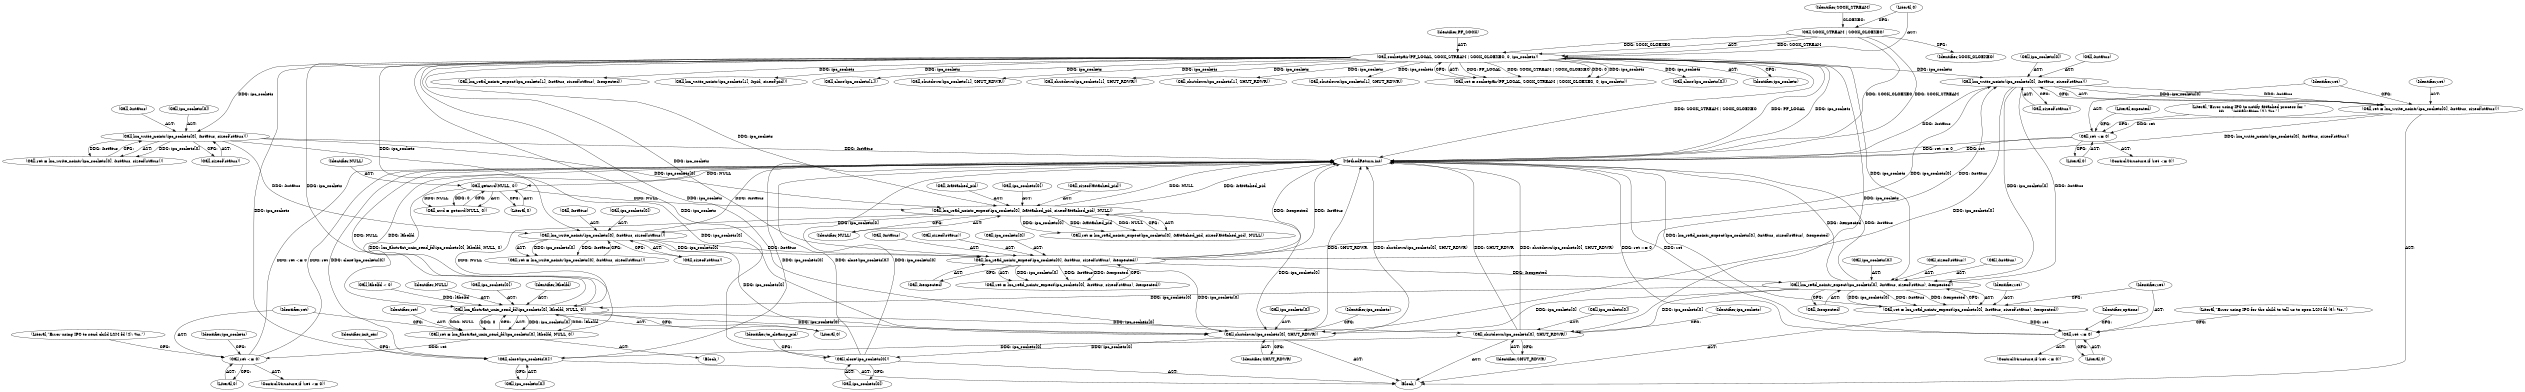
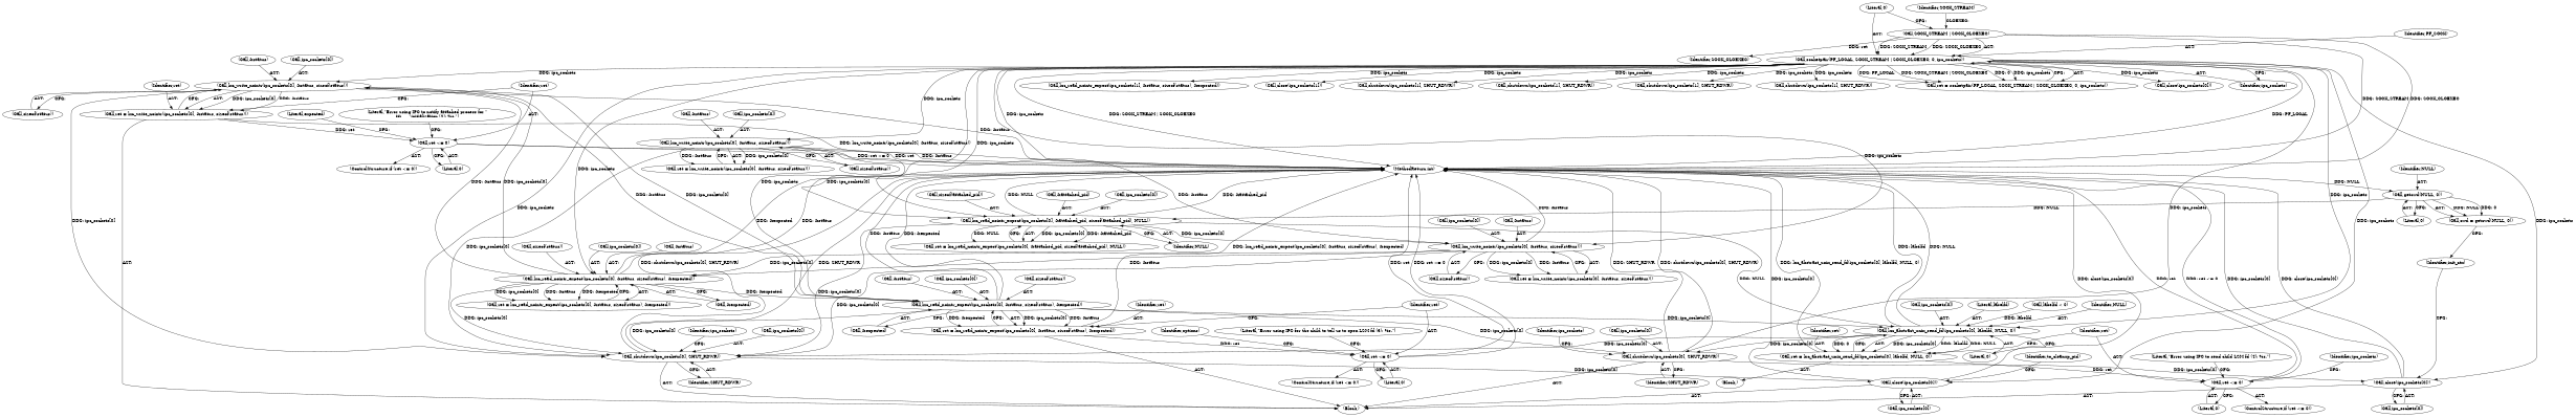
  digraph {
    n1 [label="(Call,lxc_write_nointr(ipc_sockets[0], &status, sizeof(status)))"]
    n2 [label="(Call,ret = lxc_write_nointr(ipc_sockets[0], &status, sizeof(status)))"]
    n3 [label="(Call,lxc_read_nointr_expect(ipc_sockets[0], &status, sizeof(status), &expected))"]
    n4 [label="(Call,shutdown(ipc_sockets[0], SHUT_RDWR))"]
    n5 [label="(Call,sizeof(status))"]
    n6 [label="(MethodReturn,int)"]
    n7 [label="(Call,ret <= 0)"]
    n8 [label="(Block,)"]
    n9 [label="(Call,lxc_abstract_unix_send_fd(ipc_sockets[0], labelfd, NULL, 0))"]
    n10 [label="(Call,shutdown(ipc_sockets[0], SHUT_RDWR))"]
    n11 [label="(Call,ret = lxc_read_nointr_expect(ipc_sockets[0], &status, sizeof(status), &expected))"]
    n12 [label="(Call,&expected)"]
    n13 [label="(Call,close(ipc_sockets[0]))"]
    n14 [label="(Identifier,SHUT_RDWR)"]
    n15 [label="(Call,getcwd(NULL, 0))"]
    n16 [label="(Call,socketpair(PF_LOCAL, SOCK_STREAM | SOCK_CLOEXEC, 0, ipc_sockets))"]
    n17 [label="(Call,lxc_read_nointr_expect(ipc_sockets[0], &status, sizeof(status), &expected))"]
    n18 [label="(Call,lxc_write_nointr(ipc_sockets[0], &status, sizeof(status)))"]
    n19 [label="(Call,lxc_read_nointr_expect(ipc_sockets[0], &attached_pid, sizeof(attached_pid), NULL))"]
    n20 [label="(Call,lxc_write_nointr(ipc_sockets[0], &status, sizeof(status)))"]
    n21 [label="(Call,close(ipc_sockets[0]))"]
    n22 [label="(Call,lxc_read_nointr_expect(ipc_sockets[1], &status, sizeof(status), &expected))"]
-   n23 [label="(Call,lxc_write_nointr(ipc_sockets[1], &pid, sizeof(pid)))"]
    n24 [label="(Call,close(ipc_sockets[1]))"]
    n25 [label="(Call,shutdown(ipc_sockets[1], SHUT_RDWR))"]
    n26 [label="(Call,shutdown(ipc_sockets[1], SHUT_RDWR))"]
    n27 [label="(Call,shutdown(ipc_sockets[1], SHUT_RDWR))"]
    n28 [label="(Call,shutdown(ipc_sockets[1], SHUT_RDWR))"]
    n29 [label="(Call,ret = socketpair(PF_LOCAL, SOCK_STREAM | SOCK_CLOEXEC, 0, ipc_sockets))"]
    n30 [label="(Call,close(ipc_sockets[0]))"]
    n31 [label="(Identifier,ipc_sockets)"]
    n32 [label="(Call,ret = lxc_read_nointr_expect(ipc_sockets[0], &status, sizeof(status), &expected))"]
    n33 [label="(Call,&expected)"]
    n34 [label="(Call,sizeof(status))"]
    n35 [label="(Call,ret = lxc_write_nointr(ipc_sockets[0], &status, sizeof(status)))"]
    n36 [label="(Call,ret = lxc_read_nointr_expect(ipc_sockets[0], &attached_pid, sizeof(attached_pid), NULL))"]
    n37 [label="(Identifier,NULL)"]
    n38 [label="(Call,sizeof(status))"]
    n39 [label="(Call,ret = lxc_write_nointr(ipc_sockets[0], &status, sizeof(status)))"]
    n40 [label="(Call,ret = lxc_abstract_unix_send_fd(ipc_sockets[0], labelfd, NULL, 0))"]
    n41 [label="(Literal,0)"]
    n42 [label="(Identifier,SHUT_RDWR)"]
    n43 [label="(Call,ipc_sockets[0])"]
    n44 [label="(Call,ipc_sockets[0])"]
    n45 [label="(Call,SOCK_STREAM | SOCK_CLOEXEC)"]
    n46 [label="(Identifier,SOCK_CLOEXEC)"]
    n47 [label="(Literal,0)"]
    n48 [label="(Call,cwd = getcwd(NULL, 0))"]
    n49 [label="(Literal,0)"]
    n50 [label="(ControlStructure,if (ret <= 0))"]
    n51 [label="(Call,ret <= 0)"]
    n52 [label="(ControlStructure,if (ret <= 0))"]
    n53 [label="(Literal,0)"]
    n54 [label="(Call,ret <= 0)"]
    n55 [label="(Block,)"]
    n56 [label="(Literal,0)"]
    n57 [label="(ControlStructure,if (ret <= 0))"]
    n58 [label="(Call,ipc_sockets[0])"]
-   n59 [label="(Identifier,labelfd)"]
+   n59 [label="(Literal,labelfd)"]
    n60 [label="(Call,ipc_sockets[0])"]
    n61 [label="(Call,&attached_pid)"]
    n62 [label="(Identifier,to_cleanup_pid)"]
    n63 [label="(Identifier,init_ctx)"]
    n64 [label="(Call,ipc_sockets[0])"]
    n65 [label="(Call,sizeof(status))"]
    n66 [label="(Identifier,SOCK_STREAM)"]
    n67 [label="(Identifier,ret)"]
    n68 [label="(Call,ipc_sockets[0])"]
    n69 [label="(Call,ipc_sockets[0])"]
    n70 [label="(Call,&status)"]
    n71 [label="(Identifier,ret)"]
    n72 [label="(Call,ipc_sockets[0])"]
    n73 [label="(Call,&status)"]
    n74 [label="(Identifier,options)"]
    n75 [label="(Identifier,ret)"]
    n76 [label="(Identifier,ipc_sockets)"]
    n77 [label="(Call,labelfd < 0)"]
    n78 [label="(Call,&status)"]
    n79 [label="(Literal,\"Error using IPC to notify attached process for \"\n\t\t\t      \"initialization (2): %s.\")"]
    n80 [label="(Literal,expected)"]
    n81 [label="(Literal,0)"]
    n82 [label="(Identifier,ipc_sockets)"]
    n83 [label="(Call,&status)"]
    n84 [label="(Identifier,ipc_sockets)"]
    n85 [label="(Literal,\"Error using IPC to send child LSM fd (4): %s.\")"]
    n86 [label="(Identifier,NULL)"]
    n87 [label="(Identifier,ret)"]
    n88 [label="(Call,sizeof(attached_pid))"]
    n89 [label="(Identifier,NULL)"]
    n90 [label="(Call,ipc_sockets[0])"]
    n91 [label="(Identifier,ret)"]
    n92 [label="(Literal,\"Error using IPC for the child to tell us to open LSM fd (3): %s.\")"]
    n93 [label="(Call,&status)"]
    n94 [label="(Call,sizeof(status))"]
    n95 [label="(Identifier,ret)"]
    n96 [label="(Call,ipc_sockets[0])"]
    n97 [label="(Call,ipc_sockets[0])"]
    n98 [label="(Identifier,PF_SOCK)"]
    n1 -> n2 [label="AST: "]
    n1 -> n2 [label="DDG: ipc_sockets[0]"]
    n1 -> n2 [label="DDG: &status"]
    n1 -> n3 [label="DDG: ipc_sockets[0]"]
    n1 -> n3 [label="DDG: &status"]
    n1 -> n4 [label="DDG: ipc_sockets[0]"]
    n1 -> n5 [label="CFG: "]
    n1 -> n6 [label="DDG: &status"]
    n2 -> n1 [label="CFG: "]
    n2 -> n6 [label="DDG: lxc_write_nointr(ipc_sockets[0], &status, sizeof(status))"]
    n2 -> n7 [label="DDG: ret"]
    n2 -> n8 [label="AST: "]
    n3 -> n4 [label="DDG: ipc_sockets[0]"]
    n3 -> n6 [label="DDG: &expected"]
    n3 -> n6 [label="DDG: &status"]
    n3 -> n9 [label="DDG: ipc_sockets[0]"]
    n3 -> n10 [label="DDG: ipc_sockets[0]"]
    n3 -> n11 [label="AST: "]
    n3 -> n11 [label="DDG: ipc_sockets[0]"]
    n3 -> n11 [label="DDG: &status"]
    n3 -> n11 [label="DDG: &expected"]
    n3 -> n12 [label="CFG: "]
    n4 -> n6 [label="DDG: SHUT_RDWR"]
    n4 -> n6 [label="DDG: shutdown(ipc_sockets[0], SHUT_RDWR)"]
    n4 -> n8 [label="AST: "]
    n4 -> n13 [label="DDG: ipc_sockets[0]"]
    n4 -> n14 [label="CFG: "]
    n5 -> n1 [label="AST: "]
    n6 -> n15 [label="DDG: NULL"]
    n7 -> n6 [label="DDG: ret <= 0"]
    n7 -> n6 [label="DDG: ret"]
    n7 -> n49 [label="CFG: "]
    n7 -> n50 [label="AST: "]
    n9 -> n4 [label="DDG: ipc_sockets[0]"]
    n9 -> n6 [label="DDG: labelfd"]
    n9 -> n6 [label="DDG: NULL"]
    n9 -> n10 [label="DDG: ipc_sockets[0]"]
    n9 -> n40 [label="AST: "]
    n9 -> n40 [label="DDG: ipc_sockets[0]"]
    n9 -> n40 [label="DDG: labelfd"]
    n9 -> n40 [label="DDG: NULL"]
    n9 -> n40 [label="DDG: 0"]
    n9 -> n41 [label="CFG: "]
    n10 -> n6 [label="DDG: SHUT_RDWR"]
    n10 -> n6 [label="DDG: shutdown(ipc_sockets[0], SHUT_RDWR)"]
    n10 -> n8 [label="AST: "]
    n10 -> n21 [label="DDG: ipc_sockets[0]"]
    n10 -> n42 [label="CFG: "]
    n11 -> n3 [label="CFG: "]
    n11 -> n6 [label="DDG: lxc_read_nointr_expect(ipc_sockets[0], &status, sizeof(status), &expected)"]
    n11 -> n8 [label="AST: "]
    n11 -> n51 [label="DDG: ret"]
    n12 -> n3 [label="AST: "]
    n13 -> n6 [label="DDG: ipc_sockets[0]"]
    n13 -> n6 [label="DDG: close(ipc_sockets[0])"]
    n13 -> n8 [label="AST: "]
    n13 -> n44 [label="CFG: "]
    n14 -> n4 [label="AST: "]
    n15 -> n19 [label="DDG: NULL"]
    n15 -> n47 [label="CFG: "]
    n15 -> n48 [label="AST: "]
    n15 -> n48 [label="DDG: NULL"]
    n15 -> n48 [label="DDG: 0"]
    n16 -> n1 [label="DDG: ipc_sockets"]
    n16 -> n3 [label="DDG: ipc_sockets"]
    n16 -> n4 [label="DDG: ipc_sockets"]
    n16 -> n6 [label="DDG: PF_LOCAL"]
    n16 -> n6 [label="DDG: ipc_sockets"]
    n16 -> n6 [label="DDG: SOCK_STREAM | SOCK_CLOEXEC"]
    n16 -> n9 [label="DDG: ipc_sockets"]
    n16 -> n10 [label="DDG: ipc_sockets"]
    n16 -> n13 [label="DDG: ipc_sockets"]
    n16 -> n17 [label="DDG: ipc_sockets"]
    n16 -> n18 [label="DDG: ipc_sockets"]
    n16 -> n19 [label="DDG: ipc_sockets"]
    n16 -> n20 [label="DDG: ipc_sockets"]
    n16 -> n21 [label="DDG: ipc_sockets"]
    n16 -> n22 [label="DDG: ipc_sockets"]
-   n16 -> n23 [label="DDG: ipc_sockets"]
    n16 -> n24 [label="DDG: ipc_sockets"]
    n16 -> n25 [label="DDG: ipc_sockets"]
    n16 -> n26 [label="DDG: ipc_sockets"]
    n16 -> n27 [label="DDG: ipc_sockets"]
    n16 -> n28 [label="DDG: ipc_sockets"]
    n16 -> n29 [label="AST: "]
    n16 -> n29 [label="DDG: PF_LOCAL"]
    n16 -> n29 [label="DDG: SOCK_STREAM | SOCK_CLOEXEC"]
    n16 -> n29 [label="DDG: 0"]
    n16 -> n29 [label="DDG: ipc_sockets"]
    n16 -> n30 [label="DDG: ipc_sockets"]
    n16 -> n31 [label="CFG: "]
    n17 -> n1 [label="DDG: ipc_sockets[0]"]
    n17 -> n1 [label="DDG: &status"]
    n17 -> n3 [label="DDG: &expected"]
    n17 -> n4 [label="DDG: ipc_sockets[0]"]
    n17 -> n6 [label="DDG: &expected"]
    n17 -> n6 [label="DDG: &status"]
    n17 -> n32 [label="AST: "]
    n17 -> n32 [label="DDG: ipc_sockets[0]"]
    n17 -> n32 [label="DDG: &status"]
    n17 -> n32 [label="DDG: &expected"]
    n17 -> n33 [label="CFG: "]
    n18 -> n4 [label="DDG: ipc_sockets[0]"]
    n18 -> n6 [label="DDG: &status"]
    n18 -> n17 [label="DDG: ipc_sockets[0]"]
    n18 -> n17 [label="DDG: &status"]
    n18 -> n34 [label="CFG: "]
    n18 -> n35 [label="AST: "]
    n18 -> n35 [label="DDG: ipc_sockets[0]"]
    n18 -> n35 [label="DDG: &status"]
    n19 -> n4 [label="DDG: ipc_sockets[0]"]
    n19 -> n6 [label="DDG: NULL"]
    n19 -> n6 [label="DDG: &attached_pid"]
    n19 -> n9 [label="DDG: NULL"]
    n19 -> n18 [label="DDG: ipc_sockets[0]"]
    n19 -> n36 [label="AST: "]
    n19 -> n36 [label="DDG: ipc_sockets[0]"]
    n19 -> n36 [label="DDG: &attached_pid"]
    n19 -> n36 [label="DDG: NULL"]
    n19 -> n37 [label="CFG: "]
    n20 -> n4 [label="DDG: ipc_sockets[0]"]
    n20 -> n6 [label="DDG: &status"]
    n20 -> n18 [label="DDG: &status"]
    n20 -> n19 [label="DDG: ipc_sockets[0]"]
    n20 -> n38 [label="CFG: "]
    n20 -> n39 [label="AST: "]
    n20 -> n39 [label="DDG: ipc_sockets[0]"]
    n20 -> n39 [label="DDG: &status"]
    n21 -> n6 [label="DDG: ipc_sockets[0]"]
    n21 -> n6 [label="DDG: close(ipc_sockets[0])"]
    n21 -> n8 [label="AST: "]
    n21 -> n43 [label="CFG: "]
    n29 -> n16 [label="CFG: "]
    n31 -> n16 [label="AST: "]
    n32 -> n17 [label="CFG: "]
    n33 -> n17 [label="AST: "]
    n34 -> n18 [label="AST: "]
    n35 -> n18 [label="CFG: "]
    n36 -> n19 [label="CFG: "]
    n37 -> n19 [label="AST: "]
    n38 -> n20 [label="AST: "]
    n39 -> n20 [label="CFG: "]
    n40 -> n6 [label="DDG: lxc_abstract_unix_send_fd(ipc_sockets[0], labelfd, NULL, 0)"]
    n40 -> n9 [label="CFG: "]
    n40 -> n54 [label="DDG: ret"]
    n40 -> n55 [label="AST: "]
    n41 -> n9 [label="AST: "]
    n42 -> n10 [label="AST: "]
    n43 -> n21 [label="AST: "]
    n44 -> n13 [label="AST: "]
    n45 -> n6 [label="DDG: SOCK_CLOEXEC"]
    n45 -> n6 [label="DDG: SOCK_STREAM"]
    n45 -> n16 [label="AST: "]
    n45 -> n16 [label="DDG: SOCK_STREAM"]
    n45 -> n16 [label="DDG: SOCK_CLOEXEC"]
-   n45 -> n46 [label="CFG: "]
+   n45 -> n46 [label="DDG: ret"]
    n47 -> n15 [label="AST: "]
-   n48 -> n15 [label="CFG: "]
+   n48 -> n63 [label="CFG: "]
    n49 -> n7 [label="AST: "]
    n51 -> n6 [label="DDG: ret <= 0"]
    n51 -> n6 [label="DDG: ret"]
    n51 -> n52 [label="AST: "]
    n51 -> n53 [label="CFG: "]
    n53 -> n51 [label="AST: "]
    n54 -> n6 [label="DDG: ret"]
    n54 -> n6 [label="DDG: ret <= 0"]
    n54 -> n56 [label="CFG: "]
    n54 -> n57 [label="AST: "]
    n56 -> n54 [label="AST: "]
    n58 -> n9 [label="AST: "]
    n59 -> n9 [label="AST: "]
    n60 -> n20 [label="AST: "]
    n61 -> n19 [label="AST: "]
    n62 -> n13 [label="CFG: "]
    n63 -> n21 [label="CFG: "]
    n64 -> n4 [label="AST: "]
    n65 -> n3 [label="AST: "]
    n66 -> n45 [label="CLOEXEC: "]
    n67 -> n2 [label="CFG: "]
    n67 -> n7 [label="AST: "]
    n68 -> n17 [label="AST: "]
    n69 -> n1 [label="AST: "]
    n70 -> n20 [label="AST: "]
    n71 -> n40 [label="CFG: "]
    n71 -> n54 [label="AST: "]
    n72 -> n19 [label="AST: "]
    n73 -> n18 [label="AST: "]
    n74 -> n51 [label="CFG: "]
    n75 -> n11 [label="CFG: "]
    n75 -> n51 [label="AST: "]
    n76 -> n4 [label="CFG: "]
    n77 -> n9 [label="DDG: labelfd"]
    n78 -> n3 [label="AST: "]
    n79 -> n7 [label="CFG: "]
    n80 -> n7 [label="CFG: "]
    n81 -> n16 [label="AST: "]
    n81 -> n45 [label="CFG: "]
    n82 -> n54 [label="CFG: "]
    n83 -> n17 [label="AST: "]
    n84 -> n10 [label="CFG: "]
    n85 -> n54 [label="CFG: "]
    n86 -> n15 [label="AST: "]
    n87 -> n2 [label="AST: "]
    n88 -> n19 [label="AST: "]
    n89 -> n9 [label="AST: "]
    n90 -> n18 [label="AST: "]
    n91 -> n40 [label="AST: "]
    n92 -> n51 [label="CFG: "]
    n93 -> n1 [label="AST: "]
    n94 -> n17 [label="AST: "]
    n95 -> n11 [label="AST: "]
    n96 -> n3 [label="AST: "]
    n97 -> n10 [label="AST: "]
    n98 -> n16 [label="AST: "]
  }
